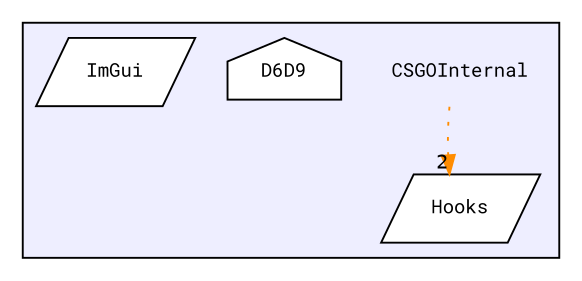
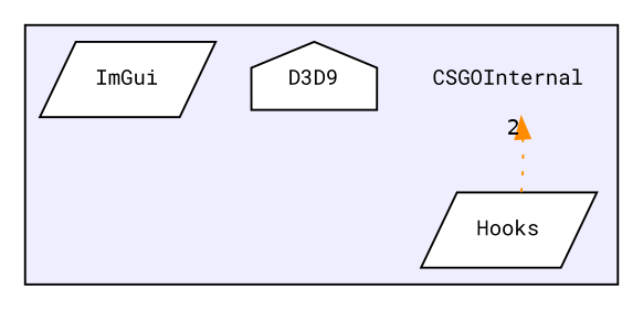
  digraph {
    compound=true
    fontname="Roboto Mono"
    node [fontname="Roboto Mono" fontsize=10 shape=parallelogram color=black fillcolor=white style=filled]
    n1 [label=CSGOInternal shape=plaintext color="" fillcolor="" style=""]
-   n2 [label=D6D9 shape=house]
+   n2 [label=D3D9 shape=house]
    n3 [label=Hooks]
    n4 [label=ImGui]
    subgraph cluster_1 {
      bgcolor="#eeeeff"
      pencolor=black
      n1
      n2
      n3
      n4
    }
-   n1 -> n3 [headlabel=2 labeldistance=1.5 labelfontname=Helvetica labelfontsize=10 color=darkorange style=dotted fontname="Roboto Mono"]
+   n3 -> n1 [headlabel=2 labeldistance=1.5 labelfontname=Helvetica labelfontsize=10 color=darkorange style=dotted fontname="Roboto Mono"]
  }
